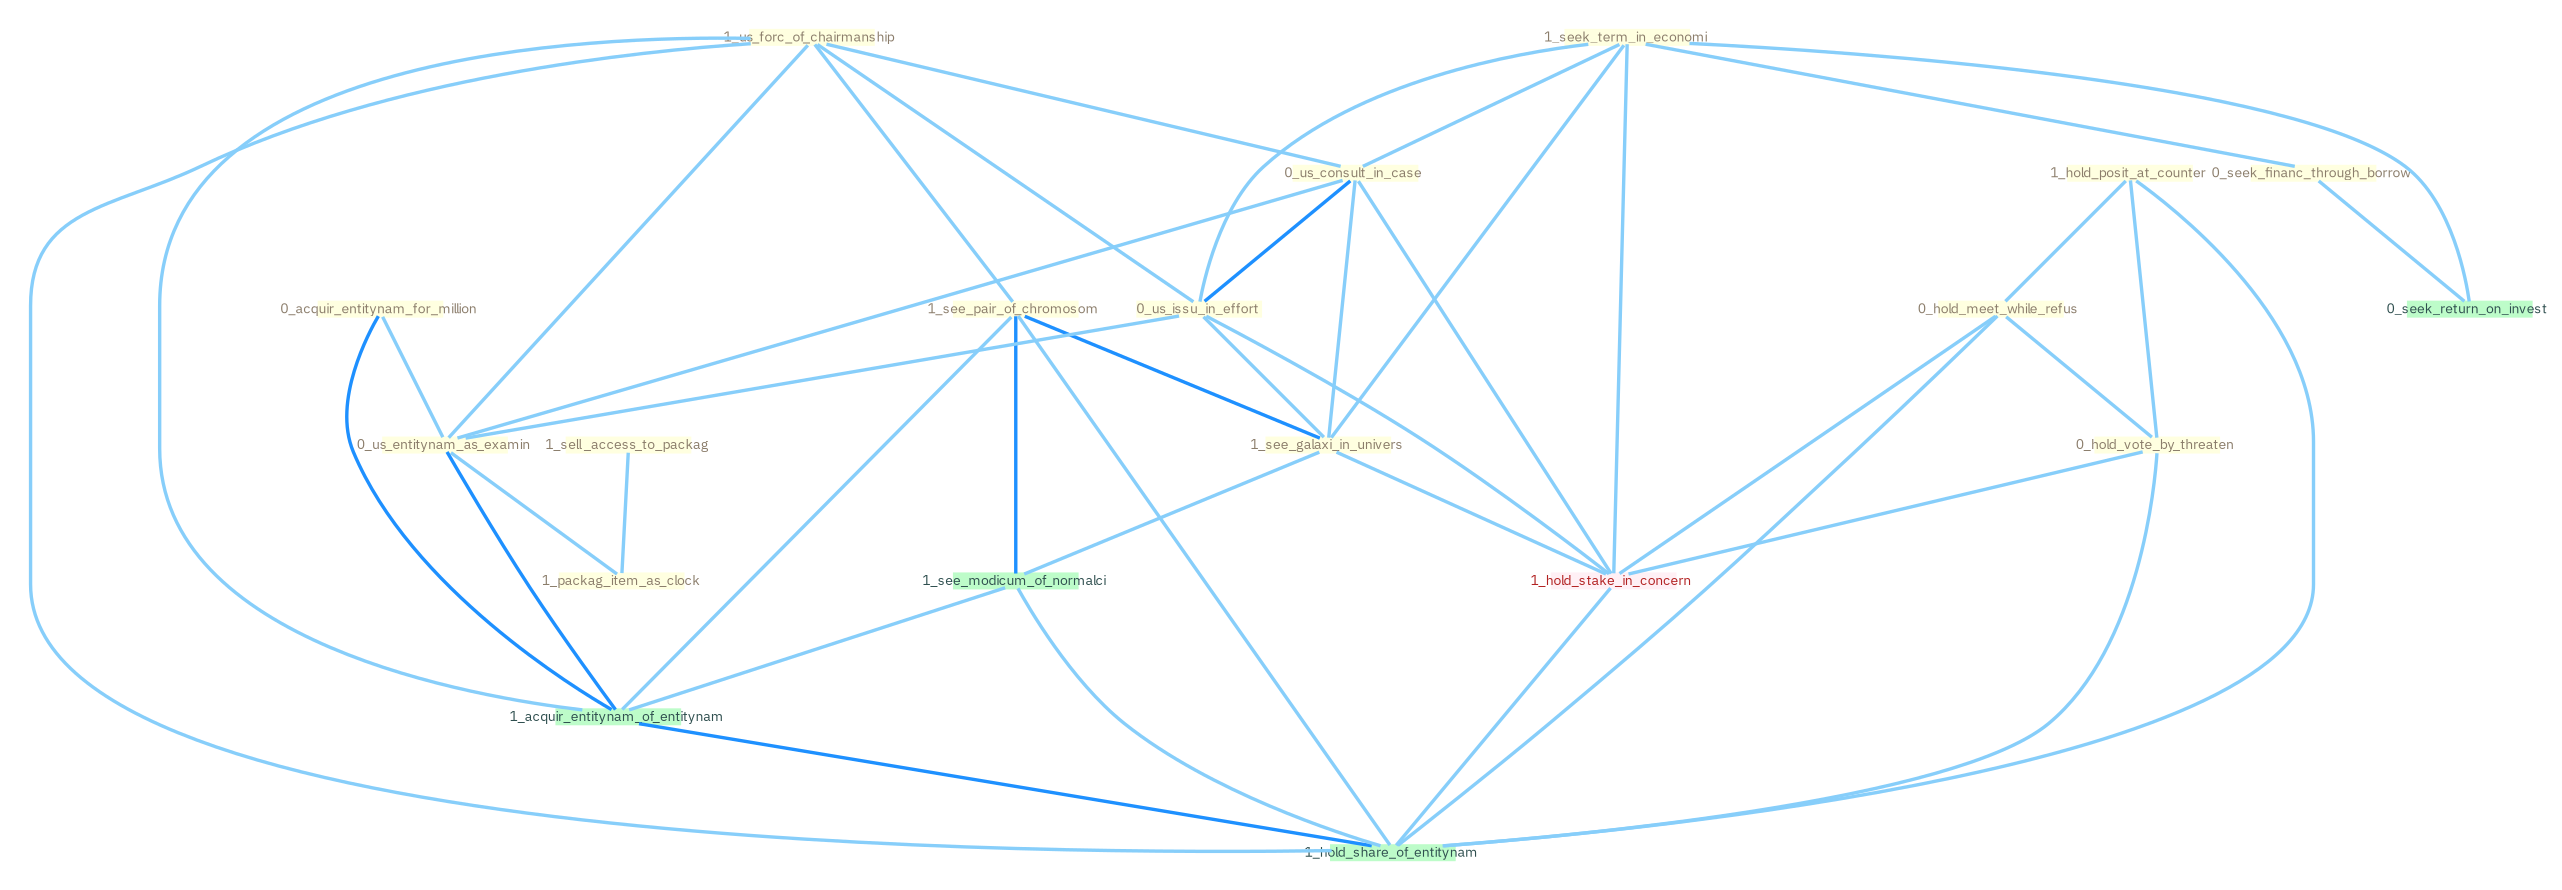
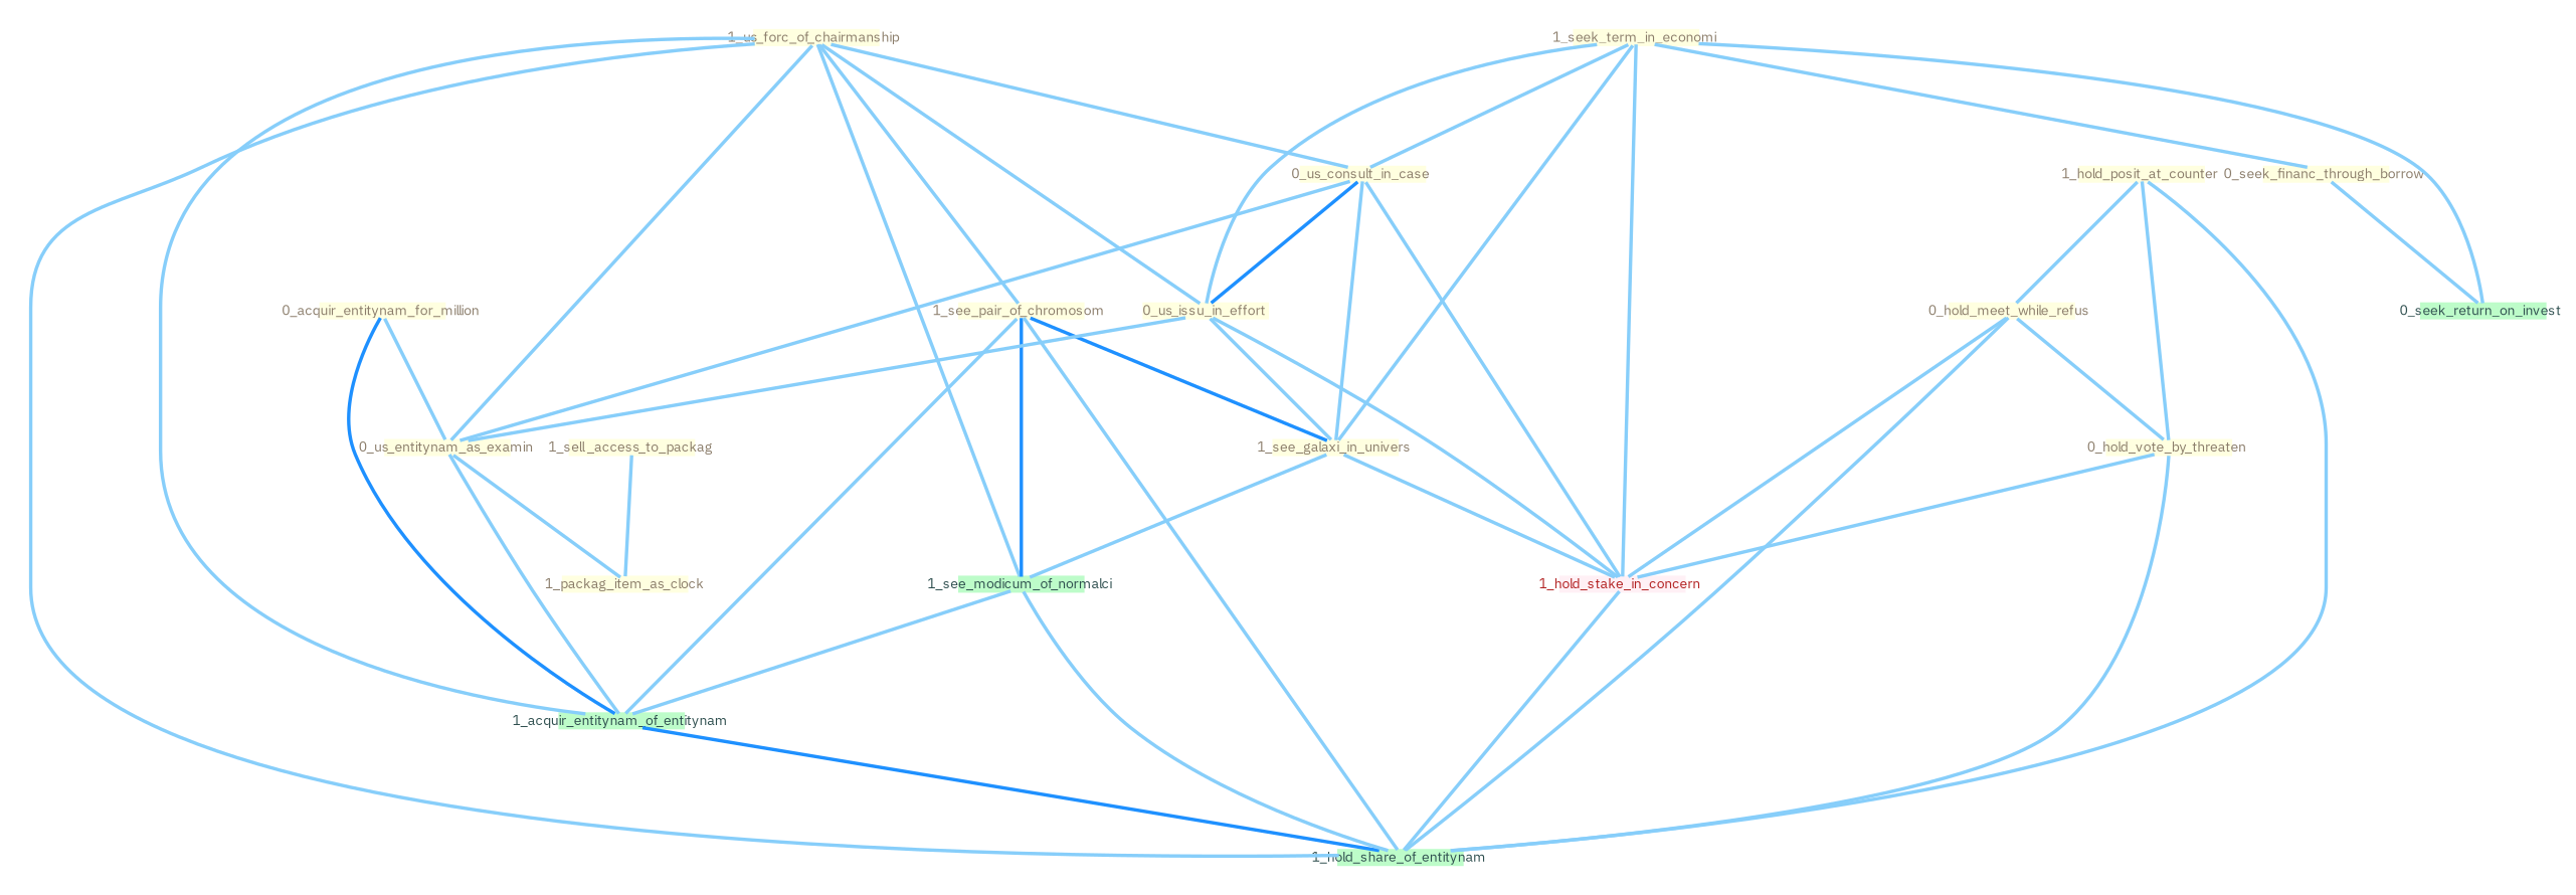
  graph {
    fontname="IBM Plex Sans"
    node [color="#ffffe0" fixedsize=true fontcolor="#8b7d6b" fontname="IBM Plex Sans" fontsize=4 shape=polygon style=filled]
    edge [color="#87cefa" fontname="IBM Plex Sans" w=1]
    "0_acquir_entitynam_for_million " [height=.06 width=.5]
    "1_seek_term_in_economi " [height=.06 width=.5]
    "0_seek_financ_through_borrow " [height=.06 width=.5]
    "1_us_forc_of_chairmanship " [height=.06 width=.5]
    "0_us_consult_in_case " [height=.06 width=.5]
    "1_see_pair_of_chromosom " [height=.06 width=.5]
    "1_sell_access_to_packag " [height=.06 width=.5]
    "0_us_issu_in_effort " [height=.06 width=.5]
    "0_us_entitynam_as_examin " [height=.06 width=.5]
    "1_hold_posit_at_counter " [height=.06 width=.5]
    "1_see_galaxi_in_univers " [height=.06 width=.5]
    n12 [height=.06 label="1_packag_item_as_clock" width=.5]
    "0_hold_meet_while_refus " [height=.06 width=.5]
    "0_hold_vote_by_threaten " [height=.06 width=.5]
    "1_hold_stake_in_concern " [color="#fff0f5" fontcolor="#b22222" height=.06 width=.5]
    "1_acquir_entitynam_of_entitynam " [color="#BDFCC9" fontcolor="#2f4f4f" height=.06 width=.5]
    "0_seek_return_on_invest " [color="#BDFCC9" fontcolor="#2f4f4f" height=.06 width=.5]
    "1_see_modicum_of_normalci " [color="#BDFCC9" fontcolor="#2f4f4f" height=.06 width=.5]
    "1_hold_share_of_entitynam " [color="#BDFCC9" fontcolor="#2f4f4f" height=.06 width=.5]
    subgraph sub_1 {
      "0_acquir_entitynam_for_million "
      "1_seek_term_in_economi "
      "0_seek_financ_through_borrow "
      "1_us_forc_of_chairmanship "
      "0_us_consult_in_case "
      "1_see_pair_of_chromosom "
      "1_sell_access_to_packag "
      "0_us_issu_in_effort "
      "0_us_entitynam_as_examin "
      "1_hold_posit_at_counter "
      "1_see_galaxi_in_univers "
      n12
      "0_hold_meet_while_refus "
      "0_hold_vote_by_threaten "
    }
    subgraph sub_2 {
      "1_hold_stake_in_concern "
    }
    "0_acquir_entitynam_for_million " -- "0_us_entitynam_as_examin "
    "0_acquir_entitynam_for_million " -- "1_acquir_entitynam_of_entitynam " [color="#1e90ff" w=2]
    "1_seek_term_in_economi " -- "0_seek_financ_through_borrow "
    "1_seek_term_in_economi " -- "0_us_consult_in_case "
    "1_seek_term_in_economi " -- "0_us_issu_in_effort "
    "1_seek_term_in_economi " -- "1_see_galaxi_in_univers "
    "1_seek_term_in_economi " -- "1_hold_stake_in_concern "
    "1_seek_term_in_economi " -- "0_seek_return_on_invest "
    "0_seek_financ_through_borrow " -- "0_seek_return_on_invest "
    "1_us_forc_of_chairmanship " -- "0_us_consult_in_case "
    "1_us_forc_of_chairmanship " -- "1_see_pair_of_chromosom "
    "1_us_forc_of_chairmanship " -- "0_us_issu_in_effort "
    "1_us_forc_of_chairmanship " -- "0_us_entitynam_as_examin "
    "1_us_forc_of_chairmanship " -- "1_acquir_entitynam_of_entitynam "
+   "1_us_forc_of_chairmanship " -- "1_see_modicum_of_normalci "
    "1_us_forc_of_chairmanship " -- "1_hold_share_of_entitynam "
    "0_us_consult_in_case " -- "0_us_issu_in_effort " [color="#1e90ff" w=2]
    "0_us_consult_in_case " -- "0_us_entitynam_as_examin "
    "0_us_consult_in_case " -- "1_see_galaxi_in_univers "
    "0_us_consult_in_case " -- "1_hold_stake_in_concern "
    "1_see_pair_of_chromosom " -- "1_see_galaxi_in_univers " [color="#1e90ff"]
    "1_see_pair_of_chromosom " -- "1_acquir_entitynam_of_entitynam "
    "1_see_pair_of_chromosom " -- "1_see_modicum_of_normalci " [color="#1e90ff" w=2]
    "1_see_pair_of_chromosom " -- "1_hold_share_of_entitynam "
    "1_sell_access_to_packag " -- n12
    "0_us_issu_in_effort " -- "0_us_entitynam_as_examin "
    "0_us_issu_in_effort " -- "1_see_galaxi_in_univers "
    "0_us_issu_in_effort " -- "1_hold_stake_in_concern "
    "0_us_entitynam_as_examin " -- n12
-   "0_us_entitynam_as_examin " -- "1_acquir_entitynam_of_entitynam " [color="#1e90ff"]
+   "0_us_entitynam_as_examin " -- "1_acquir_entitynam_of_entitynam "
    "1_hold_posit_at_counter " -- "0_hold_meet_while_refus "
    "1_hold_posit_at_counter " -- "0_hold_vote_by_threaten "
    "1_hold_posit_at_counter " -- "1_hold_share_of_entitynam "
    "1_see_galaxi_in_univers " -- "1_hold_stake_in_concern "
    "1_see_galaxi_in_univers " -- "1_see_modicum_of_normalci "
    "0_hold_meet_while_refus " -- "0_hold_vote_by_threaten "
    "0_hold_meet_while_refus " -- "1_hold_stake_in_concern "
    "0_hold_meet_while_refus " -- "1_hold_share_of_entitynam "
    "0_hold_vote_by_threaten " -- "1_hold_stake_in_concern "
    "0_hold_vote_by_threaten " -- "1_hold_share_of_entitynam "
    "1_hold_stake_in_concern " -- "1_hold_share_of_entitynam "
    "1_acquir_entitynam_of_entitynam " -- "1_hold_share_of_entitynam " [color="#1e90ff" w=2]
    "1_see_modicum_of_normalci " -- "1_acquir_entitynam_of_entitynam "
    "1_see_modicum_of_normalci " -- "1_hold_share_of_entitynam "
  }
